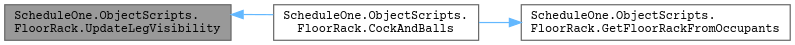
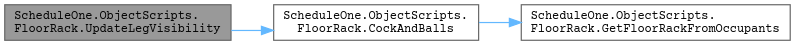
  digraph {
    rankdir=LR
    fontname="Courier Prime"
    node [color=grey40 fillcolor=white fontname="Courier Prime" fontsize=10 shape=box style=filled]
    edge [color=steelblue1 fontname="Courier Prime" fontsize=10 labelfontname=Helvetica labelfontsize=10 style=solid]
    n1 [color=gray40 fillcolor=grey60 fontcolor=black height=0.2 label="ScheduleOne.ObjectScripts.\lFloorRack.UpdateLegVisibility" width=0.4]
    n2 [height=0.2 label="ScheduleOne.ObjectScripts.\lFloorRack.CockAndBalls" width=0.4]
    n3 [height=0.2 label="ScheduleOne.ObjectScripts.\lFloorRack.GetFloorRackFromOccupants" width=0.4]
-   n2 -> n1
+   n1 -> n2
    n2 -> n3
  }
